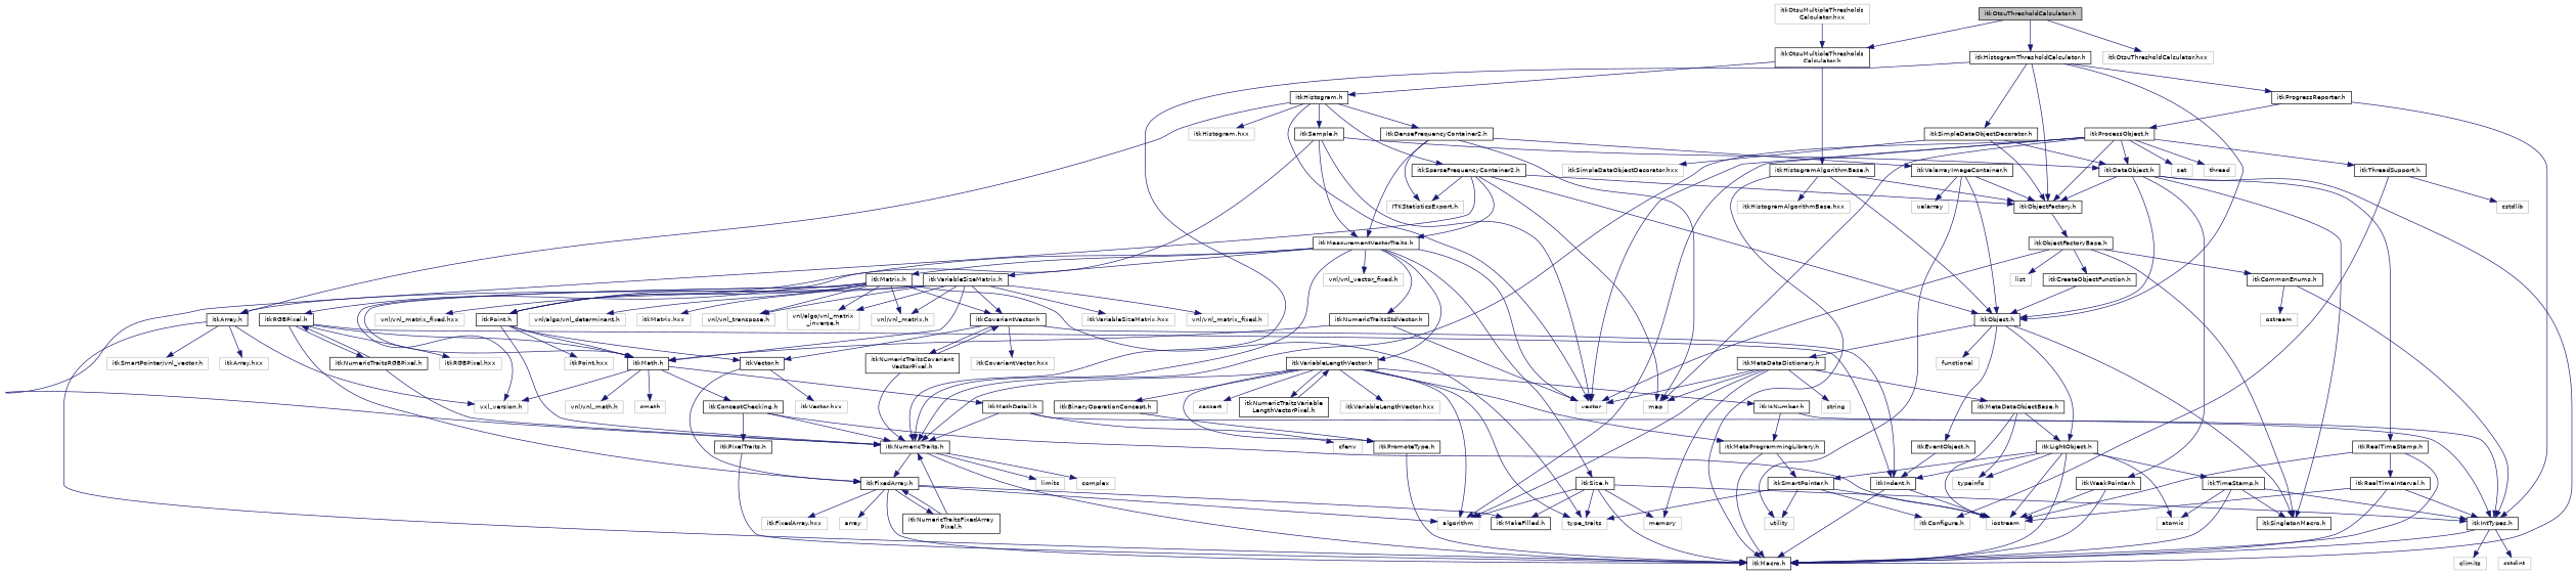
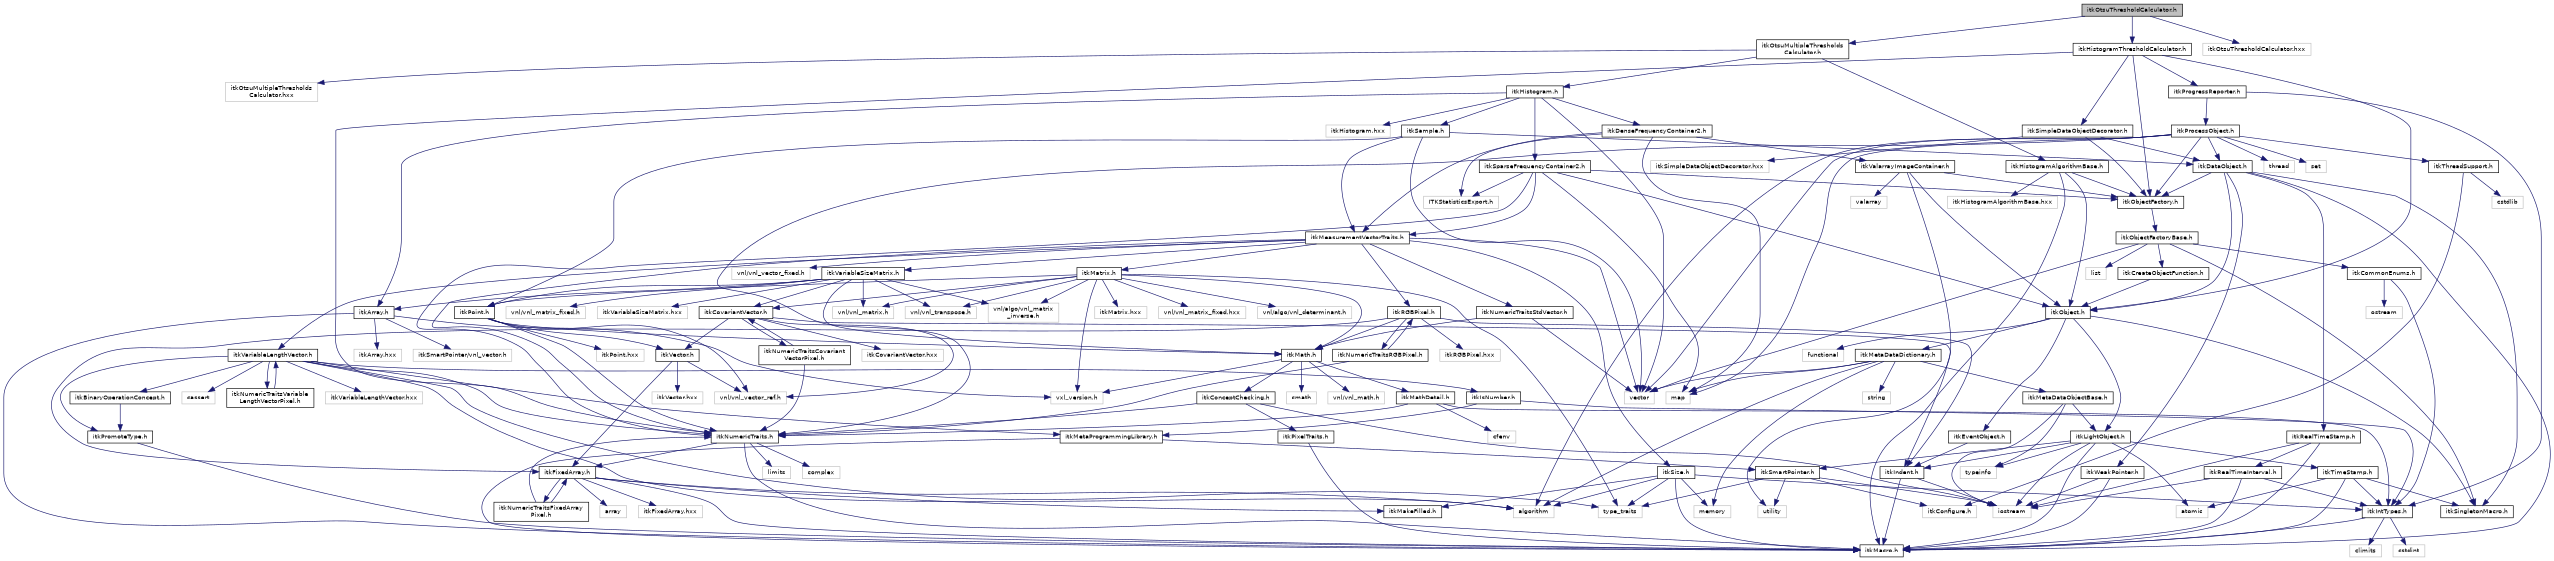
  digraph {
    node [color=black fillcolor=white fontname=Helvetica fontsize=10 shape=record style=filled]
    edge [color=midnightblue fontname=Helvetica fontsize=10 labelfontname=Helvetica labelfontsize=10 style=solid]
    n1 [fillcolor=grey75 fontcolor=black height=0.2 label="itkOtsuThresholdCalculator.h" width=0.4]
    n2 [height=0.2 label="itkHistogramThresholdCalculator.h" width=0.4]
    n3 [height=0.2 label="itkOtsuMultipleThresholds\lCalculator.h" width=0.4]
    n4 [color=grey75 height=0.2 label="itkOtsuThresholdCalculator.hxx" width=0.4]
    n5 [height=0.2 label="itkObject.h" width=0.4]
    n6 [height=0.2 label="itkObjectFactory.h" width=0.4]
    n7 [height=0.2 label="itkNumericTraits.h" width=0.4]
    n8 [height=0.2 label="itkSimpleDataObjectDecorator.h" width=0.4]
    n9 [height=0.2 label="itkProgressReporter.h" width=0.4]
    n10 [height=0.2 label="itkHistogramAlgorithmBase.h" width=0.4]
    n11 [height=0.2 label="itkHistogram.h" width=0.4]
    n12 [color=grey75 height=0.2 label="itkOtsuMultipleThresholds\lCalculator.hxx" width=0.4]
    n13 [height=0.2 label="itkLightObject.h" width=0.4]
    n14 [height=0.2 label="itkSingletonMacro.h" width=0.4]
    n15 [height=0.2 label="itkEventObject.h" width=0.4]
    n16 [height=0.2 label="itkMetaDataDictionary.h" width=0.4]
    n17 [color=grey75 height=0.2 label=functional width=0.4]
    n18 [height=0.2 label="itkObjectFactoryBase.h" width=0.4]
    n19 [height=0.2 label="itkMacro.h" width=0.4]
    n20 [color=grey75 height=0.2 label=limits width=0.4]
    n21 [color=grey75 height=0.2 label=complex width=0.4]
    n22 [height=0.2 label="itkFixedArray.h" width=0.4]
    n23 [height=0.2 label="itkDataObject.h" width=0.4]
    n24 [color=grey75 height=0.2 label="itkSimpleDataObjectDecorator.hxx" width=0.4]
    n25 [height=0.2 label="itkIntTypes.h" width=0.4]
    n26 [height=0.2 label="itkProcessObject.h" width=0.4]
    n27 [height=0.2 label="itkSmartPointer.h" width=0.4]
    n28 [color=grey75 height=0.2 label=iostream width=0.4]
    n29 [height=0.2 label="itkTimeStamp.h" width=0.4]
    n30 [color=grey75 height=0.2 label=atomic width=0.4]
    n31 [height=0.2 label="itkIndent.h" width=0.4]
    n32 [color=grey75 height=0.2 label=typeinfo width=0.4]
    n33 [height=0.2 label="itkMetaDataObjectBase.h" width=0.4]
    n34 [color=grey75 height=0.2 label=algorithm width=0.4]
    n35 [color=grey75 height=0.2 label=vector width=0.4]
    n36 [color=grey75 height=0.2 label=map width=0.4]
    n37 [color=grey75 height=0.2 label=string width=0.4]
    n38 [color=grey75 height=0.2 label=memory width=0.4]
    n39 [color=grey75 height=0.2 label=utility width=0.4]
    n40 [color=grey75 height=0.2 label=type_traits width=0.4]
    n41 [color=grey75 height=0.2 label="itkConfigure.h" width=0.4]
    n42 [color=grey75 height=0.2 label=cstdint width=0.4]
    n43 [color=grey75 height=0.2 label=climits width=0.4]
    n44 [height=0.2 label="itkCreateObjectFunction.h" width=0.4]
    n45 [height=0.2 label="itkCommonEnums.h" width=0.4]
    n46 [color=grey75 height=0.2 label=list width=0.4]
    n47 [color=grey75 height=0.2 label=ostream width=0.4]
    n48 [height=0.2 label="itkMakeFilled.h" width=0.4]
    n49 [color=grey75 height=0.2 label=array width=0.4]
    n50 [color=grey75 height=0.2 label="itkFixedArray.hxx" width=0.4]
    n51 [height=0.2 label="itkNumericTraitsFixedArray\lPixel.h" width=0.4]
    n52 [height=0.2 label="itkWeakPointer.h" width=0.4]
    n53 [height=0.2 label="itkRealTimeStamp.h" width=0.4]
    n54 [height=0.2 label="itkRealTimeInterval.h" width=0.4]
    n55 [height=0.2 label="itkThreadSupport.h" width=0.4]
    n56 [color=grey75 height=0.2 label=set width=0.4]
    n57 [color=grey75 height=0.2 label=thread width=0.4]
    n58 [color=grey75 height=0.2 label=cstdlib width=0.4]
    n59 [color=grey75 height=0.2 label="itkHistogramAlgorithmBase.hxx" width=0.4]
    n60 [height=0.2 label="itkArray.h" width=0.4]
    n61 [height=0.2 label="itkSample.h" width=0.4]
    n62 [height=0.2 label="itkDenseFrequencyContainer2.h" width=0.4]
    n63 [height=0.2 label="itkSparseFrequencyContainer2.h" width=0.4]
    n64 [color=grey75 height=0.2 label="itkHistogram.hxx" width=0.4]
    n65 [color=grey75 height=0.2 label="vxl_version.h" width=0.4]
    n66 [color=grey75 height=0.2 label="itkSmartPointer/vnl_vector.h" width=0.4]
    n67 [color=grey75 height=0.2 label="itkArray.hxx" width=0.4]
    n68 [height=0.2 label="itkPoint.h" width=0.4]
    n69 [height=0.2 label="itkMeasurementVectorTraits.h" width=0.4]
    n70 [height=0.2 label="itkValarrayImageContainer.h" width=0.4]
    n71 [color=grey75 height=0.2 label="ITKStatisticsExport.h" width=0.4]
    n72 [height=0.2 label="itkVector.h" width=0.4]
+   n73 [color=grey75 height=0.2 label="vnl/vnl_vector_ref.h" width=0.4]
    n74 [height=0.2 label="itkMath.h" width=0.4]
    n75 [color=grey75 height=0.2 label="itkPoint.hxx" width=0.4]
    n76 [height=0.2 label="itkVariableLengthVector.h" width=0.4]
    n77 [color=grey75 height=0.2 label="vnl/vnl_vector_fixed.h" width=0.4]
    n78 [height=0.2 label="itkRGBPixel.h" width=0.4]
    n79 [height=0.2 label="itkMatrix.h" width=0.4]
    n80 [height=0.2 label="itkVariableSizeMatrix.h" width=0.4]
    n81 [height=0.2 label="itkNumericTraitsStdVector.h" width=0.4]
    n82 [height=0.2 label="itkSize.h" width=0.4]
    n83 [color=grey75 height=0.2 label="itkVector.hxx" width=0.4]
    n84 [color=grey75 height=0.2 label=cmath width=0.4]
    n85 [height=0.2 label="itkMathDetail.h" width=0.4]
    n86 [height=0.2 label="itkConceptChecking.h" width=0.4]
    n87 [color=grey75 height=0.2 label="vnl/vnl_math.h" width=0.4]
    n88 [color=grey75 height=0.2 label=cfenv width=0.4]
    n89 [height=0.2 label="itkPixelTraits.h" width=0.4]
    n90 [color=grey75 height=0.2 label=cassert width=0.4]
    n91 [height=0.2 label="itkMetaProgrammingLibrary.h" width=0.4]
    n92 [height=0.2 label="itkIsNumber.h" width=0.4]
    n93 [height=0.2 label="itkPromoteType.h" width=0.4]
    n94 [height=0.2 label="itkBinaryOperationConcept.h" width=0.4]
    n95 [height=0.2 label="itkNumericTraitsVariable\lLengthVectorPixel.h" width=0.4]
    n96 [color=grey75 height=0.2 label="itkVariableLengthVector.hxx" width=0.4]
    n97 [height=0.2 label="itkNumericTraitsRGBPixel.h" width=0.4]
    n98 [color=grey75 height=0.2 label="itkRGBPixel.hxx" width=0.4]
    n99 [height=0.2 label="itkCovariantVector.h" width=0.4]
    n100 [color=grey75 height=0.2 label="vnl/vnl_matrix_fixed.hxx" width=0.4]
    n101 [color=grey75 height=0.2 label="vnl/vnl_transpose.h" width=0.4]
    n102 [color=grey75 height=0.2 label="vnl/algo/vnl_matrix\l_inverse.h" width=0.4]
    n103 [color=grey75 height=0.2 label="vnl/vnl_matrix.h" width=0.4]
    n104 [color=grey75 height=0.2 label="vnl/algo/vnl_determinant.h" width=0.4]
    n105 [color=grey75 height=0.2 label="itkMatrix.hxx" width=0.4]
    n106 [color=grey75 height=0.2 label="vnl/vnl_matrix_fixed.h" width=0.4]
    n107 [color=grey75 height=0.2 label="itkVariableSizeMatrix.hxx" width=0.4]
    n108 [height=0.2 label="itkNumericTraitsCovariant\lVectorPixel.h" width=0.4]
    n109 [color=grey75 height=0.2 label="itkCovariantVector.hxx" width=0.4]
    n110 [color=grey75 height=0.2 label=valarray width=0.4]
    n1 -> n2
    n1 -> n3
    n1 -> n4
    n2 -> n5
    n2 -> n6
    n2 -> n7
    n2 -> n8
    n2 -> n9
    n3 -> n10
    n3 -> n11
-   n12 -> n3
+   n3 -> n12
    n5 -> n13
    n5 -> n14
    n5 -> n15
    n5 -> n16
    n5 -> n17
    n6 -> n18
    n7 -> n19
    n7 -> n20
    n7 -> n21
    n7 -> n22
    n8 -> n6
    n8 -> n23
    n8 -> n24
    n9 -> n25
    n9 -> n26
    n10 -> n5
    n10 -> n6
    n10 -> n19
    n10 -> n59
    n11 -> n35
    n11 -> n60
    n11 -> n61
    n11 -> n62
    n11 -> n63
    n11 -> n64
    n13 -> n19
    n13 -> n27
    n13 -> n28
    n13 -> n29
    n13 -> n30
    n13 -> n31
    n13 -> n32
    n15 -> n31
    n16 -> n33
    n16 -> n34
    n16 -> n35
    n16 -> n36
    n16 -> n37
    n16 -> n38
    n18 -> n14
    n18 -> n35
    n18 -> n44
    n18 -> n45
    n18 -> n46
    n22 -> n19
    n22 -> n34
    n22 -> n48
    n22 -> n49
    n22 -> n50
    n22 -> n51
    n23 -> n5
    n23 -> n6
    n23 -> n14
    n23 -> n19
    n23 -> n52
    n23 -> n53
    n25 -> n19
    n25 -> n42
    n25 -> n43
    n26 -> n6
    n26 -> n7
    n26 -> n23
    n26 -> n34
    n26 -> n35
    n26 -> n36
    n26 -> n55
    n26 -> n56
    n26 -> n57
    n27 -> n28
    n27 -> n39
    n27 -> n40
    n27 -> n41
    n29 -> n14
    n29 -> n19
    n29 -> n25
    n29 -> n30
    n31 -> n19
    n31 -> n28
    n33 -> n13
    n33 -> n28
    n33 -> n32
    n44 -> n5
    n45 -> n25
    n45 -> n47
    n51 -> n7
    n51 -> n22
    n52 -> n19
    n52 -> n28
    n53 -> n19
    n53 -> n28
    n53 -> n54
    n54 -> n19
    n54 -> n25
    n54 -> n28
    n55 -> n41
    n55 -> n58
    n60 -> n19
    n60 -> n65
    n60 -> n66
    n60 -> n67
    n61 -> n23
    n61 -> n35
    n61 -> n68
    n61 -> n69
    n62 -> n36
    n62 -> n69
    n62 -> n70
    n62 -> n71
    n63 -> n5
    n63 -> n6
    n63 -> n7
    n63 -> n36
    n63 -> n69
    n63 -> n71
    n68 -> n7
    n68 -> n72
+   n68 -> n73
    n68 -> n74
    n68 -> n75
    n69 -> n7
    n69 -> n35
    n69 -> n76
    n69 -> n77
    n69 -> n78
    n69 -> n79
    n69 -> n80
    n69 -> n81
    n69 -> n82
    n70 -> n5
    n70 -> n6
    n70 -> n39
    n70 -> n110
    n72 -> n22
+   n72 -> n73
    n72 -> n83
    n74 -> n65
    n74 -> n84
    n74 -> n85
    n74 -> n86
    n74 -> n87
    n76 -> n7
    n76 -> n34
    n76 -> n40
    n76 -> n90
    n76 -> n91
    n76 -> n92
    n76 -> n93
    n76 -> n94
    n76 -> n95
    n76 -> n96
    n78 -> n22
    n78 -> n31
    n78 -> n74
    n78 -> n97
    n78 -> n98
    n79 -> n40
    n79 -> n65
    n79 -> n68
    n79 -> n74
    n79 -> n99
    n79 -> n100
    n79 -> n101
    n79 -> n102
    n79 -> n103
    n79 -> n104
    n79 -> n105
    n80 -> n60
    n80 -> n68
    n80 -> n74
    n80 -> n99
    n80 -> n101
    n80 -> n102
    n80 -> n103
    n80 -> n106
    n80 -> n107
    n81 -> n35
    n81 -> n74
    n82 -> n19
    n82 -> n25
    n82 -> n34
    n82 -> n38
    n82 -> n40
    n82 -> n48
    n85 -> n7
    n85 -> n25
    n85 -> n88
    n86 -> n7
    n86 -> n28
    n86 -> n89
    n89 -> n19
    n91 -> n19
    n91 -> n27
    n92 -> n25
    n92 -> n91
    n93 -> n19
    n94 -> n93
    n95 -> n76
    n97 -> n7
    n97 -> n78
    n99 -> n31
    n99 -> n72
+   n99 -> n73
    n99 -> n108
    n99 -> n109
    n108 -> n7
    n108 -> n99
  }
